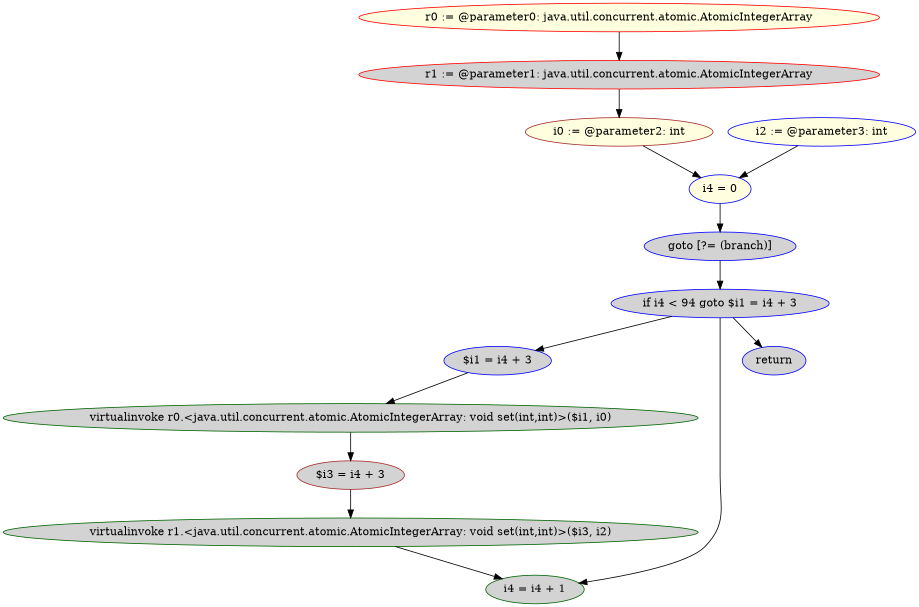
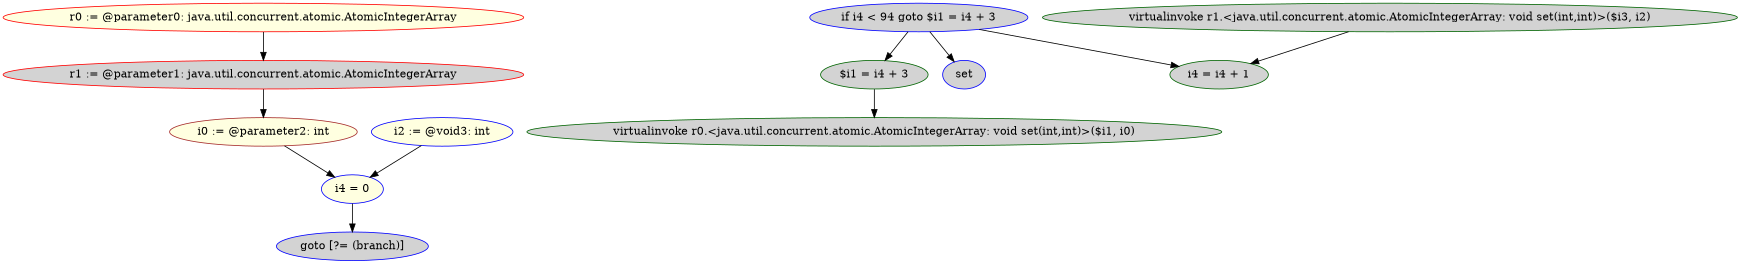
  digraph {
    node [color=blue fillcolor=lightgrey style=filled]
    "r0 := @parameter0: java.util.concurrent.atomic.AtomicIntegerArray" [color=red fillcolor=lightyellow]
    "r1 := @parameter1: java.util.concurrent.atomic.AtomicIntegerArray" [color=red]
    "i0 := @parameter2: int" [color=brown fillcolor=lightyellow]
    "i4 = 0" [fillcolor=lightyellow]
-   "i2 := @parameter3: int" [fillcolor=lightyellow]
+   "i2 := @parameter3: int" [fillcolor=lightyellow label="i2 := @void3: int"]
    "goto [?= (branch)]"
    "if i4 < 94 goto $i1 = i4 + 3"
-   "$i1 = i4 + 3"
+   "$i1 = i4 + 3" [color=darkgreen]
    "i4 = i4 + 1" [color=darkgreen]
-   return
+   return [label=set]
    "virtualinvoke r0.<java.util.concurrent.atomic.AtomicIntegerArray: void set(int,int)>($i1, i0)" [color=darkgreen]
-   "$i3 = i4 + 3" [color=brown]
    "virtualinvoke r1.<java.util.concurrent.atomic.AtomicIntegerArray: void set(int,int)>($i3, i2)" [color=darkgreen]
    "r0 := @parameter0: java.util.concurrent.atomic.AtomicIntegerArray" -> "r1 := @parameter1: java.util.concurrent.atomic.AtomicIntegerArray"
    "r1 := @parameter1: java.util.concurrent.atomic.AtomicIntegerArray" -> "i0 := @parameter2: int"
    "i0 := @parameter2: int" -> "i4 = 0"
    "i4 = 0" -> "goto [?= (branch)]"
    "i2 := @parameter3: int" -> "i4 = 0"
-   "goto [?= (branch)]" -> "if i4 < 94 goto $i1 = i4 + 3"
    "if i4 < 94 goto $i1 = i4 + 3" -> "$i1 = i4 + 3"
    "if i4 < 94 goto $i1 = i4 + 3" -> "i4 = i4 + 1"
    "if i4 < 94 goto $i1 = i4 + 3" -> return
    "$i1 = i4 + 3" -> "virtualinvoke r0.<java.util.concurrent.atomic.AtomicIntegerArray: void set(int,int)>($i1, i0)"
-   "virtualinvoke r0.<java.util.concurrent.atomic.AtomicIntegerArray: void set(int,int)>($i1, i0)" -> "$i3 = i4 + 3"
-   "$i3 = i4 + 3" -> "virtualinvoke r1.<java.util.concurrent.atomic.AtomicIntegerArray: void set(int,int)>($i3, i2)"
    "virtualinvoke r1.<java.util.concurrent.atomic.AtomicIntegerArray: void set(int,int)>($i3, i2)" -> "i4 = i4 + 1"
  }
